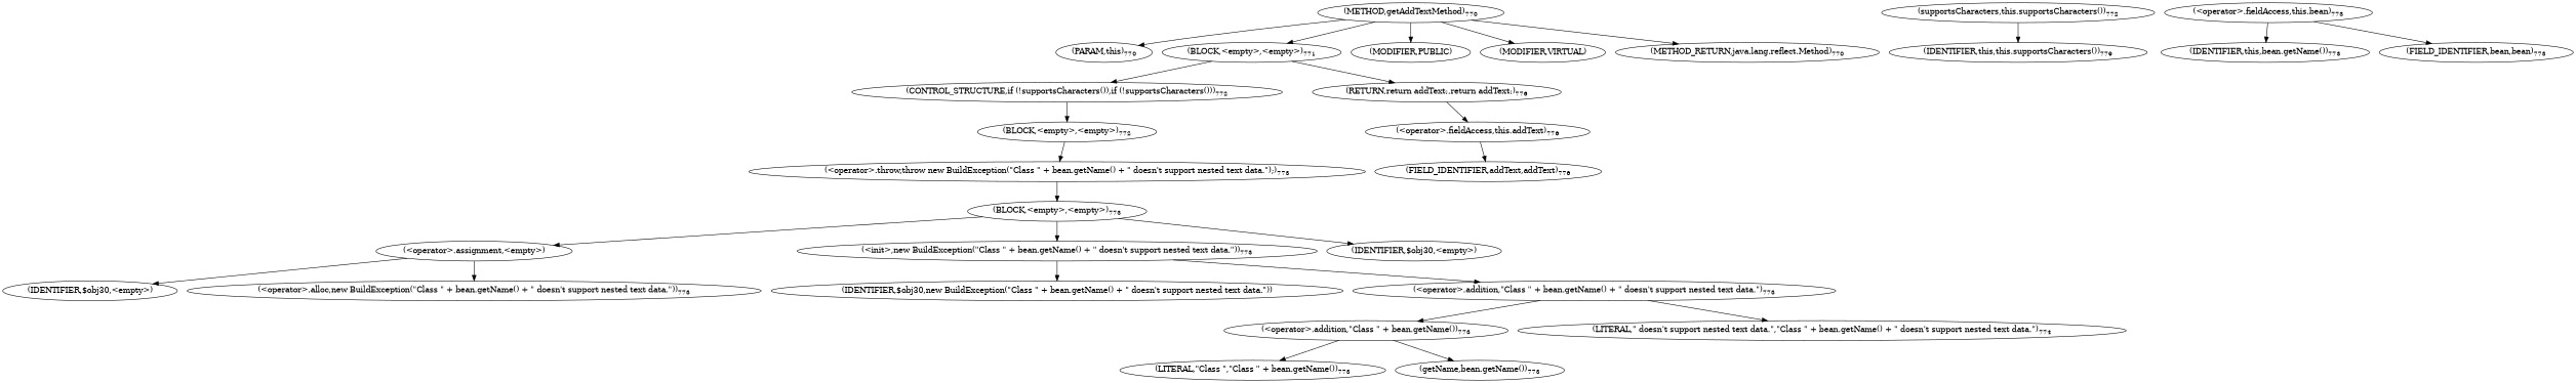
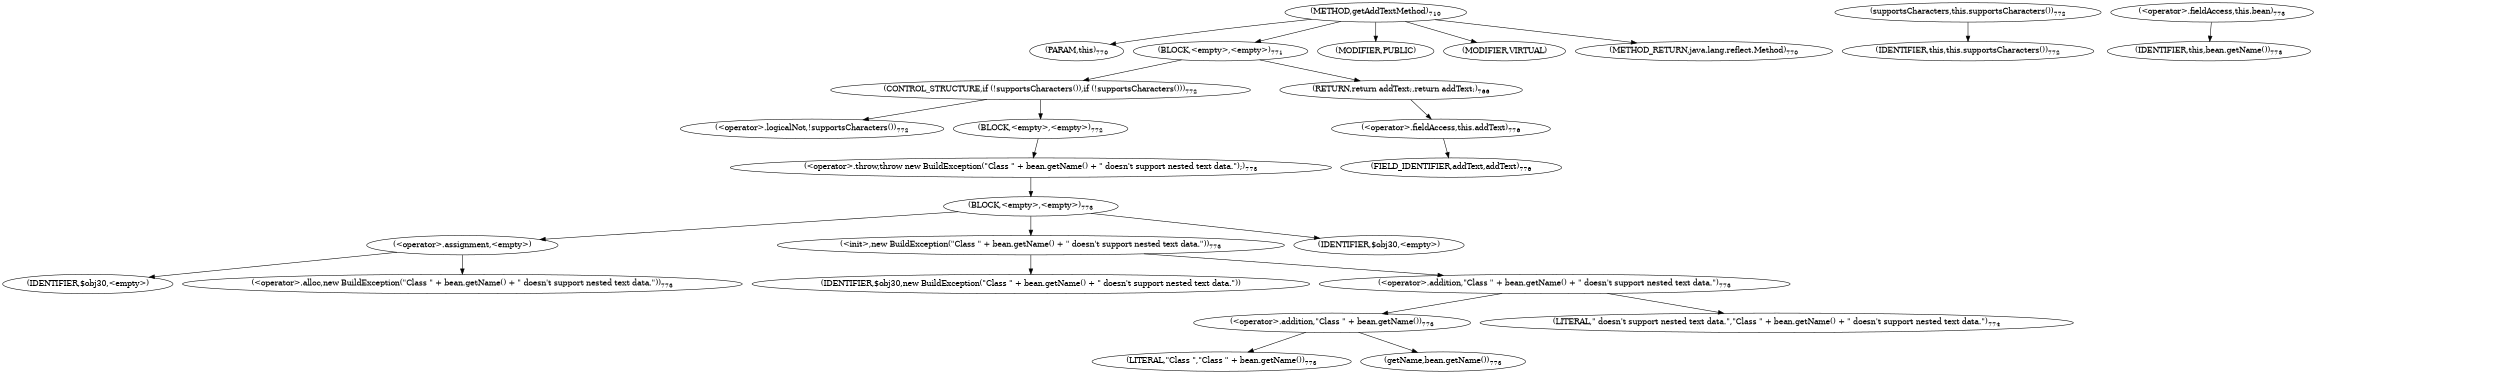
  digraph {
-   n1 [label=<(METHOD,getAddTextMethod)<SUB>770</SUB>>]
+   n1 [label=<(METHOD,getAddTextMethod)<SUB>710</SUB>>]
    n2 [label=<(PARAM,this)<SUB>770</SUB>>]
    n3 [label=<(BLOCK,&lt;empty&gt;,&lt;empty&gt;)<SUB>771</SUB>>]
    n4 [label=<(MODIFIER,PUBLIC)>]
    n5 [label=<(MODIFIER,VIRTUAL)>]
    n6 [label=<(METHOD_RETURN,java.lang.reflect.Method)<SUB>770</SUB>>]
    n7 [label=<(CONTROL_STRUCTURE,if (!supportsCharacters()),if (!supportsCharacters()))<SUB>772</SUB>>]
-   n8 [label=<(RETURN,return addText;,return addText;)<SUB>776</SUB>>]
+   n8 [label=<(RETURN,return addText;,return addText;)<SUB>766</SUB>>]
+   n9 [label=<(&lt;operator&gt;.logicalNot,!supportsCharacters())<SUB>772</SUB>>]
    n10 [label=<(BLOCK,&lt;empty&gt;,&lt;empty&gt;)<SUB>772</SUB>>]
    n11 [label=<(&lt;operator&gt;.fieldAccess,this.addText)<SUB>776</SUB>>]
    n12 [label=<(&lt;operator&gt;.throw,throw new BuildException(&quot;Class &quot; + bean.getName() + &quot; doesn't support nested text data.&quot;);)<SUB>773</SUB>>]
    n13 [label=<(supportsCharacters,this.supportsCharacters())<SUB>772</SUB>>]
-   n14 [label=<(IDENTIFIER,this,this.supportsCharacters())<SUB>779</SUB>>]
+   n14 [label=<(IDENTIFIER,this,this.supportsCharacters())<SUB>772</SUB>>]
    n15 [label=<(BLOCK,&lt;empty&gt;,&lt;empty&gt;)<SUB>773</SUB>>]
    n16 [label=<(&lt;operator&gt;.assignment,&lt;empty&gt;)>]
    n17 [label=<(&lt;init&gt;,new BuildException(&quot;Class &quot; + bean.getName() + &quot; doesn't support nested text data.&quot;))<SUB>773</SUB>>]
    n18 [label=<(IDENTIFIER,$obj30,&lt;empty&gt;)>]
    n19 [label=<(IDENTIFIER,$obj30,&lt;empty&gt;)>]
    n20 [label=<(&lt;operator&gt;.alloc,new BuildException(&quot;Class &quot; + bean.getName() + &quot; doesn't support nested text data.&quot;))<SUB>773</SUB>>]
    n21 [label=<(IDENTIFIER,$obj30,new BuildException(&quot;Class &quot; + bean.getName() + &quot; doesn't support nested text data.&quot;))>]
    n22 [label=<(&lt;operator&gt;.addition,&quot;Class &quot; + bean.getName() + &quot; doesn't support nested text data.&quot;)<SUB>773</SUB>>]
    n23 [label=<(&lt;operator&gt;.addition,&quot;Class &quot; + bean.getName())<SUB>773</SUB>>]
    n24 [label=<(LITERAL,&quot; doesn't support nested text data.&quot;,&quot;Class &quot; + bean.getName() + &quot; doesn't support nested text data.&quot;)<SUB>774</SUB>>]
    n25 [label=<(LITERAL,&quot;Class &quot;,&quot;Class &quot; + bean.getName())<SUB>773</SUB>>]
    n26 [label=<(getName,bean.getName())<SUB>773</SUB>>]
    n27 [label=<(&lt;operator&gt;.fieldAccess,this.bean)<SUB>773</SUB>>]
    n28 [label=<(IDENTIFIER,this,bean.getName())<SUB>773</SUB>>]
-   n29 [label=<(FIELD_IDENTIFIER,bean,bean)<SUB>773</SUB>>]
    n30 [label=<(FIELD_IDENTIFIER,addText,addText)<SUB>776</SUB>>]
    n1 -> n2
    n1 -> n3
    n1 -> n4
    n1 -> n5
    n1 -> n6
    n3 -> n7
    n3 -> n8
+   n7 -> n9
    n7 -> n10
    n8 -> n11
    n10 -> n12
    n11 -> n30
    n12 -> n15
    n13 -> n14
    n15 -> n16
    n15 -> n17
    n15 -> n18
    n16 -> n19
    n16 -> n20
    n17 -> n21
    n17 -> n22
    n22 -> n23
    n22 -> n24
    n23 -> n25
    n23 -> n26
    n27 -> n28
-   n27 -> n29
  }
